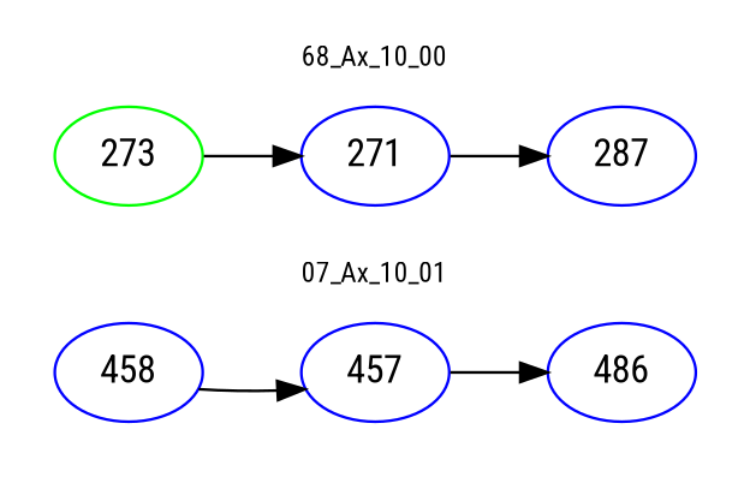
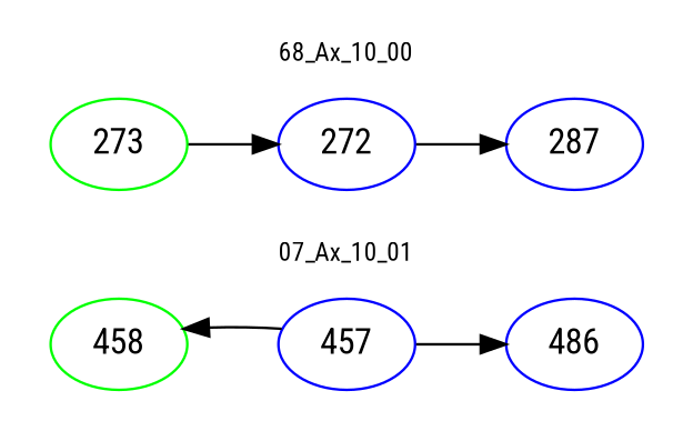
  digraph {
    fontname="Roboto Condensed"
    rankdir=LR
    node [color=blue fontname="Roboto Condensed"]
    edge [color=black fontname="Roboto Condensed"]
-   n1 [label=458]
+   n1 [color=green label=458]
    n2 [label=457]
    n3 [label=486]
    n4 [color=green label=273]
-   n5 [label=271]
+   n5 [label=272]
    n6 [label=287]
    subgraph cluster_1 {
      color=white
      fontsize=10
      label="07_Ax_10_01"
      n1
      n2
      n3
    }
    subgraph cluster_2 {
      color=white
      fontsize=10
      label="68_Ax_10_00"
      n4
      n5
      n6
    }
-   n1 -> n2
+   n2 -> n1
    n2 -> n3
    n4 -> n5
    n5 -> n6
  }
